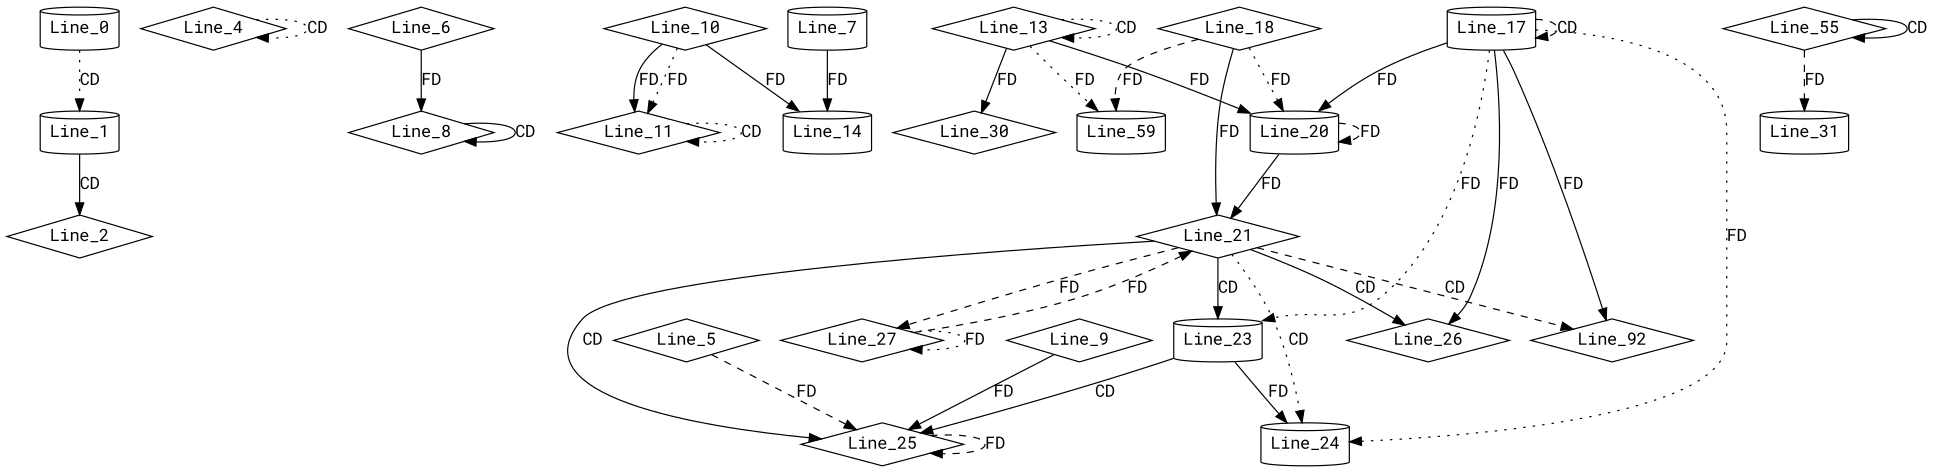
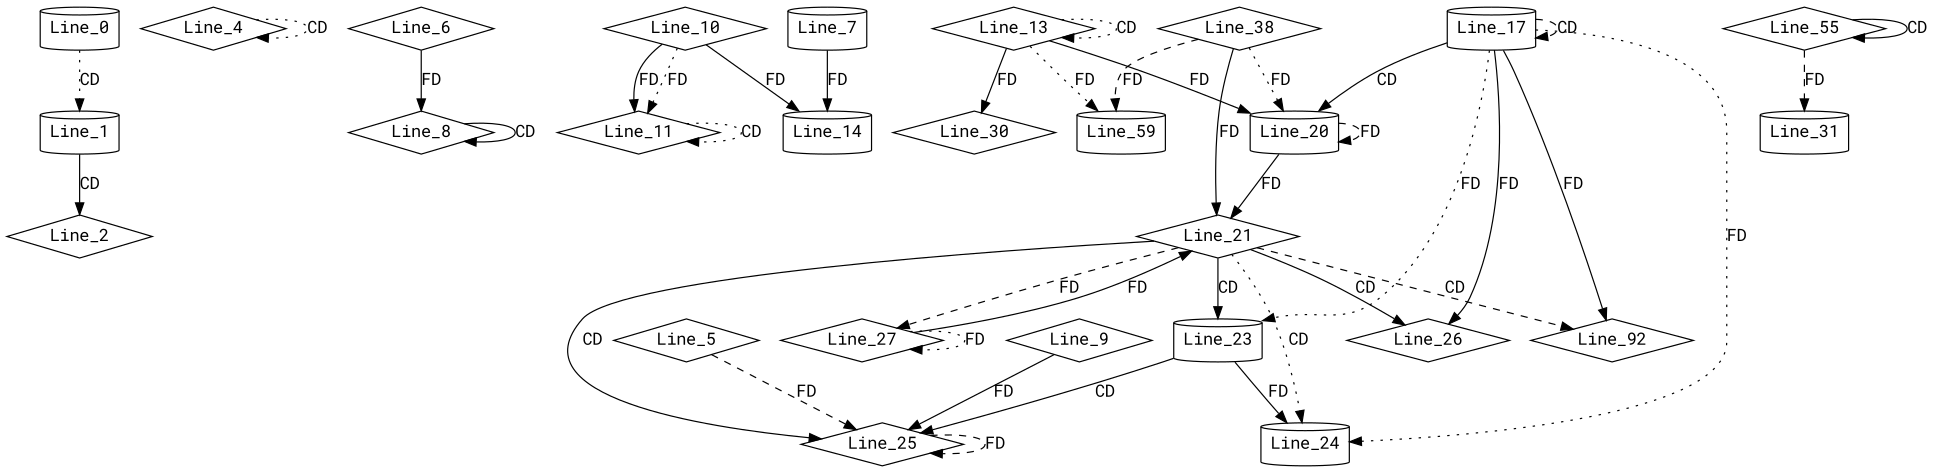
  digraph {
    fontname="Roboto Mono"
    node [fontname="Roboto Mono" shape=diamond]
    edge [fontname="Roboto Mono" style=solid]
    Line_0 [shape=cylinder]
    Line_1 [shape=cylinder]
    Line_2
    Line_4
    Line_8
    Line_6
    Line_10
    Line_11
    Line_14 [shape=cylinder]
    Line_13
    n11 [label=Line_59 shape=cylinder]
    Line_20 [shape=cylinder]
    Line_30
    Line_21
    Line_7 [shape=cylinder]
    n16 [label=Line_55]
    Line_31 [shape=cylinder]
    Line_17 [shape=cylinder]
    n19 [label=Line_92]
    Line_23 [shape=cylinder]
    Line_24 [shape=cylinder]
    Line_26
    Line_25
-   Line_18
+   Line_18 [label=Line_38]
    Line_27
    Line_9
    Line_5
    Line_0 -> Line_1 [label=CD style=dotted]
    Line_1 -> Line_2 [label=CD]
    Line_4 -> Line_4 [label=CD style=dotted]
    Line_8 -> Line_8 [label=CD]
    Line_6 -> Line_8 [label=FD]
    Line_10 -> Line_11 [label=FD]
    Line_10 -> Line_11 [label=FD style=dotted]
    Line_10 -> Line_14 [label=FD]
    Line_11 -> Line_11 [label=CD style=dotted]
    Line_13 -> Line_13 [label=CD style=dotted]
    Line_13 -> n11 [label=FD style=dotted]
    Line_13 -> Line_20 [label=FD]
    Line_13 -> Line_30 [label=FD]
    Line_20 -> Line_20 [label=FD style=dashed]
    Line_20 -> Line_21 [label=FD]
    Line_21 -> n19 [label=CD style=dashed]
    Line_21 -> Line_23 [label=CD]
    Line_21 -> Line_24 [label=CD style=dotted]
    Line_21 -> Line_26 [label=CD]
    Line_21 -> Line_25 [label=CD]
    Line_21 -> Line_27 [label=FD style=dashed]
    Line_7 -> Line_14 [label=FD]
    n16 -> n16 [label=CD]
    n16 -> Line_31 [label=FD style=dashed]
-   Line_17 -> Line_20 [label=FD]
+   Line_17 -> Line_20 [label=CD]
    Line_17 -> Line_17 [label=CD style=dashed]
    Line_17 -> n19 [label=FD]
    Line_17 -> Line_23 [label=FD style=dotted]
    Line_17 -> Line_24 [label=FD style=dotted]
    Line_17 -> Line_26 [label=FD]
    Line_23 -> Line_24 [label=FD]
    Line_23 -> Line_25 [label=CD]
    Line_25 -> Line_25 [label=FD style=dashed]
    Line_18 -> n11 [label=FD style=dashed]
    Line_18 -> Line_20 [label=FD style=dotted]
    Line_18 -> Line_21 [label=FD]
-   Line_27 -> Line_21 [label=FD style=dashed]
+   Line_27 -> Line_21 [label=FD]
    Line_27 -> Line_27 [label=FD style=dotted]
    Line_9 -> Line_25 [label=FD]
    Line_5 -> Line_25 [label=FD style=dashed]
  }
